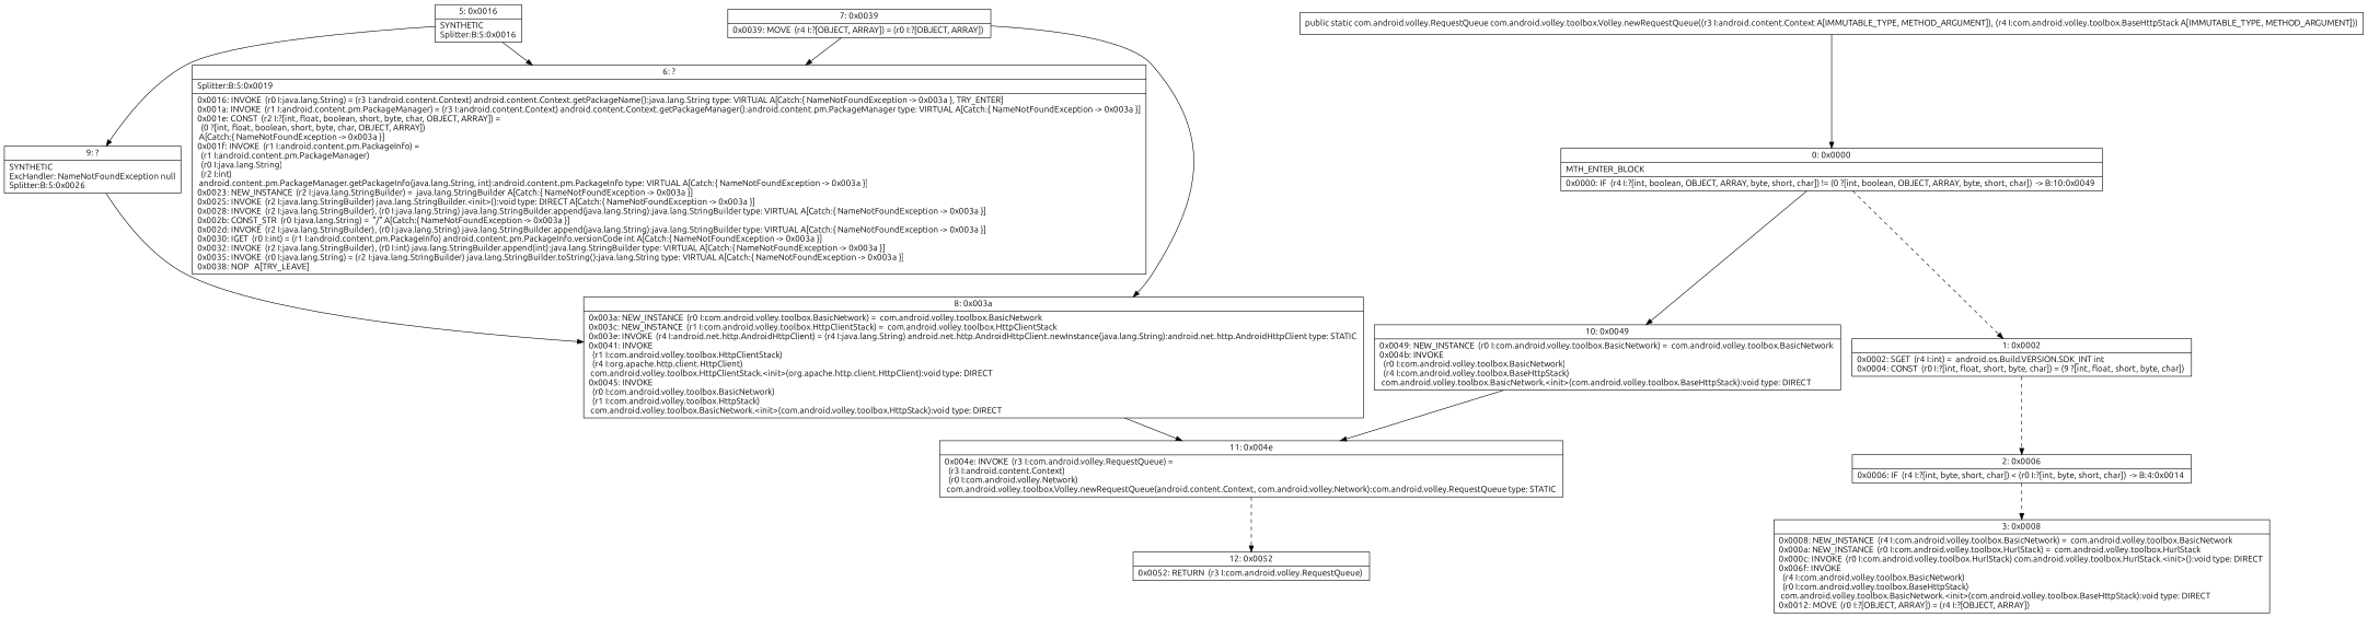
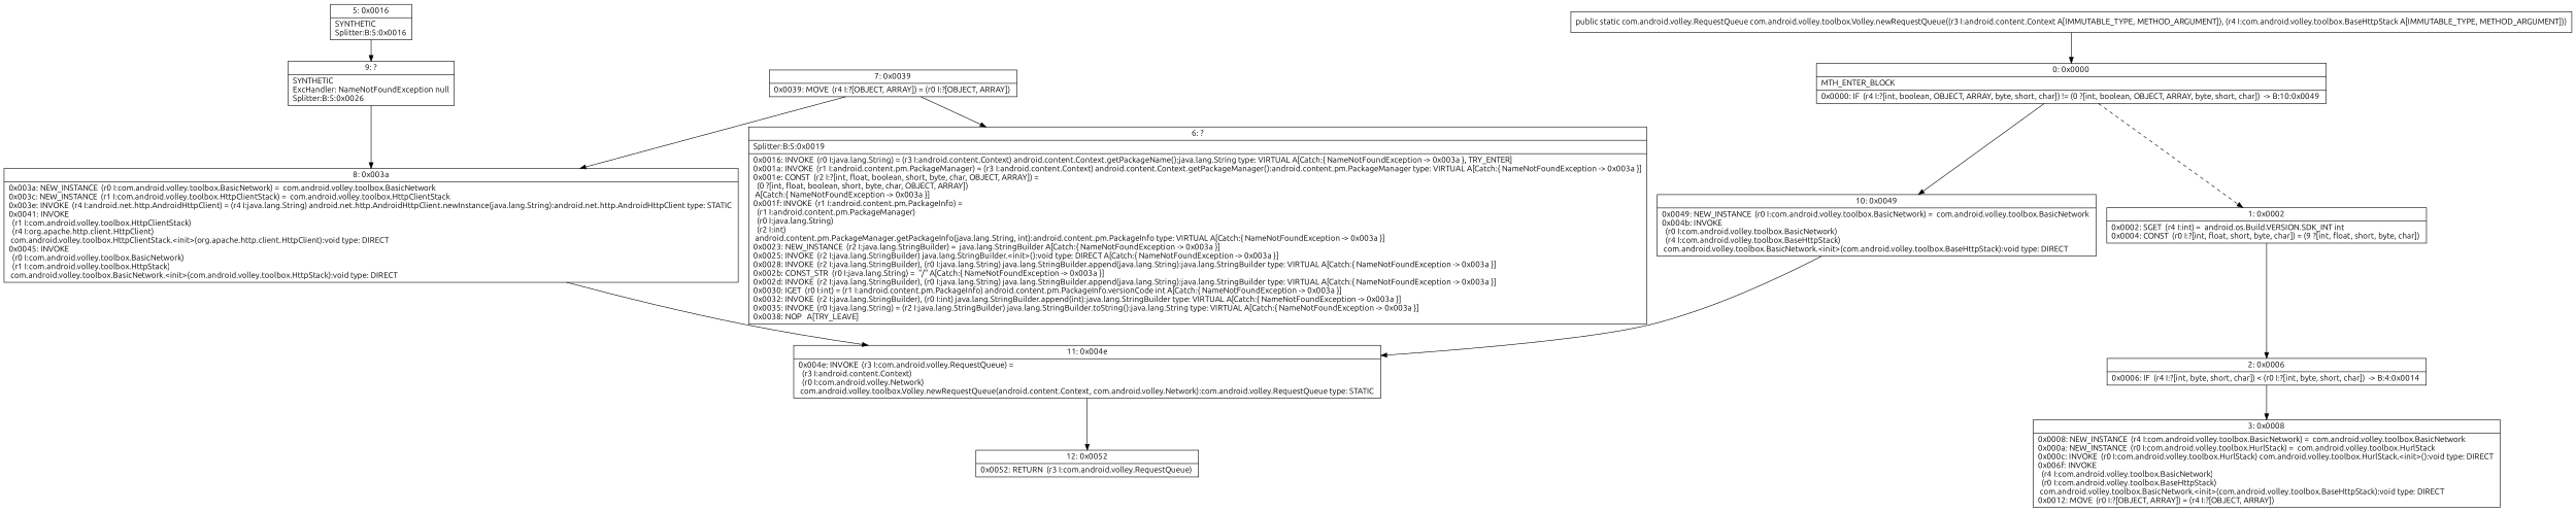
  digraph {
    fontname=Ubuntu
    node [fontname=Ubuntu shape=record]
    edge [fontname=Ubuntu]
    n1 [label="{0\:\ 0x0000|MTH_ENTER_BLOCK\l|0x0000: IF  (r4 I:?[int, boolean, OBJECT, ARRAY, byte, short, char]) != (0 ?[int, boolean, OBJECT, ARRAY, byte, short, char])  \-\> B:10:0x0049 \l}"]
    n2 [label="{1\:\ 0x0002|0x0002: SGET  (r4 I:int) =  android.os.Build.VERSION.SDK_INT int \l0x0004: CONST  (r0 I:?[int, float, short, byte, char]) = (9 ?[int, float, short, byte, char]) \l}"]
    n3 [label="{10\:\ 0x0049|0x0049: NEW_INSTANCE  (r0 I:com.android.volley.toolbox.BasicNetwork) =  com.android.volley.toolbox.BasicNetwork \l0x004b: INVOKE  \l  (r0 I:com.android.volley.toolbox.BasicNetwork)\l  (r4 I:com.android.volley.toolbox.BaseHttpStack)\l com.android.volley.toolbox.BasicNetwork.\<init\>(com.android.volley.toolbox.BaseHttpStack):void type: DIRECT \l}"]
    n4 [label="{2\:\ 0x0006|0x0006: IF  (r4 I:?[int, byte, short, char]) \< (r0 I:?[int, byte, short, char])  \-\> B:4:0x0014 \l}"]
    n5 [label="{11\:\ 0x004e|0x004e: INVOKE  (r3 I:com.android.volley.RequestQueue) = \l  (r3 I:android.content.Context)\l  (r0 I:com.android.volley.Network)\l com.android.volley.toolbox.Volley.newRequestQueue(android.content.Context, com.android.volley.Network):com.android.volley.RequestQueue type: STATIC \l}"]
    n6 [label="{3\:\ 0x0008|0x0008: NEW_INSTANCE  (r4 I:com.android.volley.toolbox.BasicNetwork) =  com.android.volley.toolbox.BasicNetwork \l0x000a: NEW_INSTANCE  (r0 I:com.android.volley.toolbox.HurlStack) =  com.android.volley.toolbox.HurlStack \l0x000c: INVOKE  (r0 I:com.android.volley.toolbox.HurlStack) com.android.volley.toolbox.HurlStack.\<init\>():void type: DIRECT \l0x006f: INVOKE  \l  (r4 I:com.android.volley.toolbox.BasicNetwork)\l  (r0 I:com.android.volley.toolbox.BaseHttpStack)\l com.android.volley.toolbox.BasicNetwork.\<init\>(com.android.volley.toolbox.BaseHttpStack):void type: DIRECT \l0x0012: MOVE  (r0 I:?[OBJECT, ARRAY]) = (r4 I:?[OBJECT, ARRAY]) \l}"]
    n7 [label="{12\:\ 0x0052|0x0052: RETURN  (r3 I:com.android.volley.RequestQueue) \l}"]
    n8 [label="{5\:\ 0x0016|SYNTHETIC\lSplitter:B:5:0x0016\l}"]
    n9 [label="{6\:\ ?|Splitter:B:5:0x0019\l|0x0016: INVOKE  (r0 I:java.lang.String) = (r3 I:android.content.Context) android.content.Context.getPackageName():java.lang.String type: VIRTUAL A[Catch:\{ NameNotFoundException \-\> 0x003a \}, TRY_ENTER]\l0x001a: INVOKE  (r1 I:android.content.pm.PackageManager) = (r3 I:android.content.Context) android.content.Context.getPackageManager():android.content.pm.PackageManager type: VIRTUAL A[Catch:\{ NameNotFoundException \-\> 0x003a \}]\l0x001e: CONST  (r2 I:?[int, float, boolean, short, byte, char, OBJECT, ARRAY]) = \l  (0 ?[int, float, boolean, short, byte, char, OBJECT, ARRAY])\l A[Catch:\{ NameNotFoundException \-\> 0x003a \}]\l0x001f: INVOKE  (r1 I:android.content.pm.PackageInfo) = \l  (r1 I:android.content.pm.PackageManager)\l  (r0 I:java.lang.String)\l  (r2 I:int)\l android.content.pm.PackageManager.getPackageInfo(java.lang.String, int):android.content.pm.PackageInfo type: VIRTUAL A[Catch:\{ NameNotFoundException \-\> 0x003a \}]\l0x0023: NEW_INSTANCE  (r2 I:java.lang.StringBuilder) =  java.lang.StringBuilder A[Catch:\{ NameNotFoundException \-\> 0x003a \}]\l0x0025: INVOKE  (r2 I:java.lang.StringBuilder) java.lang.StringBuilder.\<init\>():void type: DIRECT A[Catch:\{ NameNotFoundException \-\> 0x003a \}]\l0x0028: INVOKE  (r2 I:java.lang.StringBuilder), (r0 I:java.lang.String) java.lang.StringBuilder.append(java.lang.String):java.lang.StringBuilder type: VIRTUAL A[Catch:\{ NameNotFoundException \-\> 0x003a \}]\l0x002b: CONST_STR  (r0 I:java.lang.String) =  \"\/\" A[Catch:\{ NameNotFoundException \-\> 0x003a \}]\l0x002d: INVOKE  (r2 I:java.lang.StringBuilder), (r0 I:java.lang.String) java.lang.StringBuilder.append(java.lang.String):java.lang.StringBuilder type: VIRTUAL A[Catch:\{ NameNotFoundException \-\> 0x003a \}]\l0x0030: IGET  (r0 I:int) = (r1 I:android.content.pm.PackageInfo) android.content.pm.PackageInfo.versionCode int A[Catch:\{ NameNotFoundException \-\> 0x003a \}]\l0x0032: INVOKE  (r2 I:java.lang.StringBuilder), (r0 I:int) java.lang.StringBuilder.append(int):java.lang.StringBuilder type: VIRTUAL A[Catch:\{ NameNotFoundException \-\> 0x003a \}]\l0x0035: INVOKE  (r0 I:java.lang.String) = (r2 I:java.lang.StringBuilder) java.lang.StringBuilder.toString():java.lang.String type: VIRTUAL A[Catch:\{ NameNotFoundException \-\> 0x003a \}]\l0x0038: NOP   A[TRY_LEAVE]\l}"]
    n10 [label="{9\:\ ?|SYNTHETIC\lExcHandler: NameNotFoundException null\lSplitter:B:5:0x0026\l}"]
    n11 [label="{8\:\ 0x003a|0x003a: NEW_INSTANCE  (r0 I:com.android.volley.toolbox.BasicNetwork) =  com.android.volley.toolbox.BasicNetwork \l0x003c: NEW_INSTANCE  (r1 I:com.android.volley.toolbox.HttpClientStack) =  com.android.volley.toolbox.HttpClientStack \l0x003e: INVOKE  (r4 I:android.net.http.AndroidHttpClient) = (r4 I:java.lang.String) android.net.http.AndroidHttpClient.newInstance(java.lang.String):android.net.http.AndroidHttpClient type: STATIC \l0x0041: INVOKE  \l  (r1 I:com.android.volley.toolbox.HttpClientStack)\l  (r4 I:org.apache.http.client.HttpClient)\l com.android.volley.toolbox.HttpClientStack.\<init\>(org.apache.http.client.HttpClient):void type: DIRECT \l0x0045: INVOKE  \l  (r0 I:com.android.volley.toolbox.BasicNetwork)\l  (r1 I:com.android.volley.toolbox.HttpStack)\l com.android.volley.toolbox.BasicNetwork.\<init\>(com.android.volley.toolbox.HttpStack):void type: DIRECT \l}"]
    n12 [label="{7\:\ 0x0039|0x0039: MOVE  (r4 I:?[OBJECT, ARRAY]) = (r0 I:?[OBJECT, ARRAY]) \l}"]
    n13 [label="{public static com.android.volley.RequestQueue com.android.volley.toolbox.Volley.newRequestQueue((r3 I:android.content.Context A[IMMUTABLE_TYPE, METHOD_ARGUMENT]), (r4 I:com.android.volley.toolbox.BaseHttpStack A[IMMUTABLE_TYPE, METHOD_ARGUMENT])) }"]
    n1 -> n2 [style=dashed]
    n1 -> n3
-   n2 -> n4 [style=dashed]
+   n2 -> n4
    n3 -> n5
-   n4 -> n6 [style=dashed]
-   n5 -> n7 [style=dashed]
-   n8 -> n9
+   n4 -> n6 [style=solid]
+   n5 -> n7
    n8 -> n10
    n10 -> n11
    n11 -> n5
    n12 -> n9
    n12 -> n11
    n13 -> n1
  }
